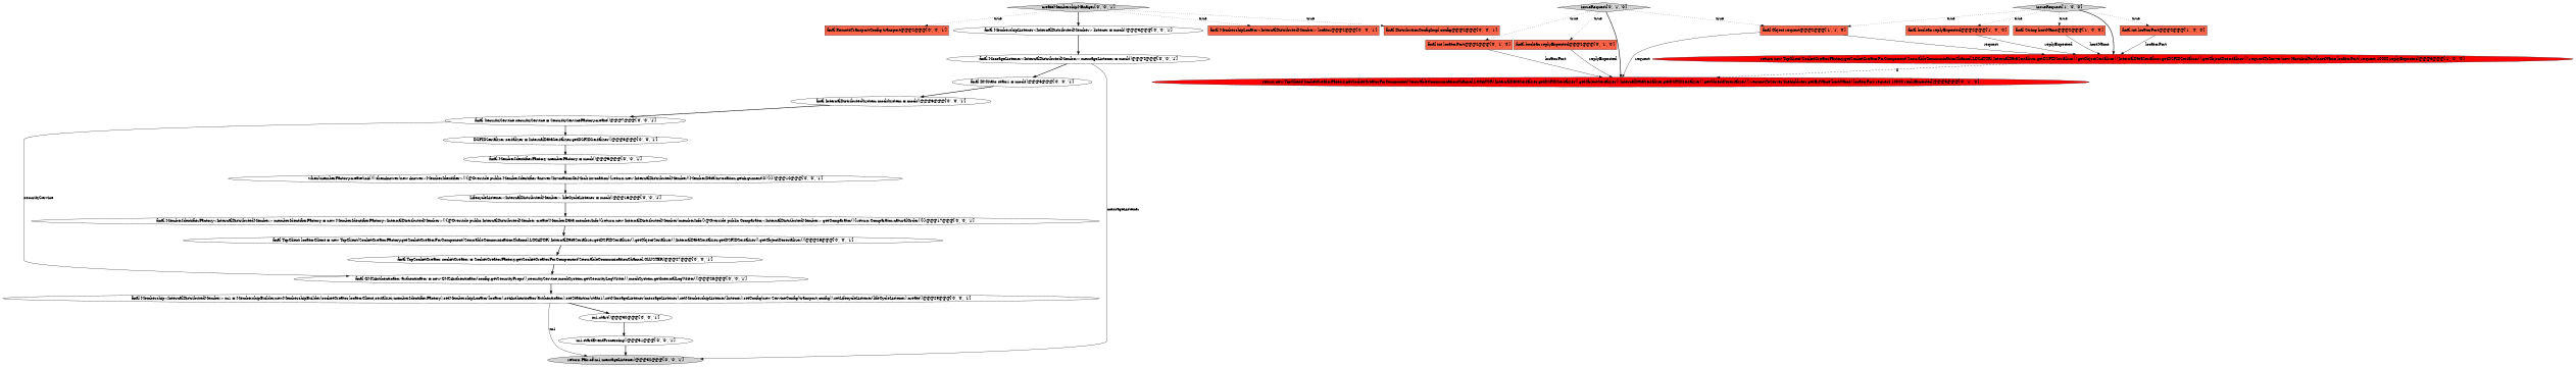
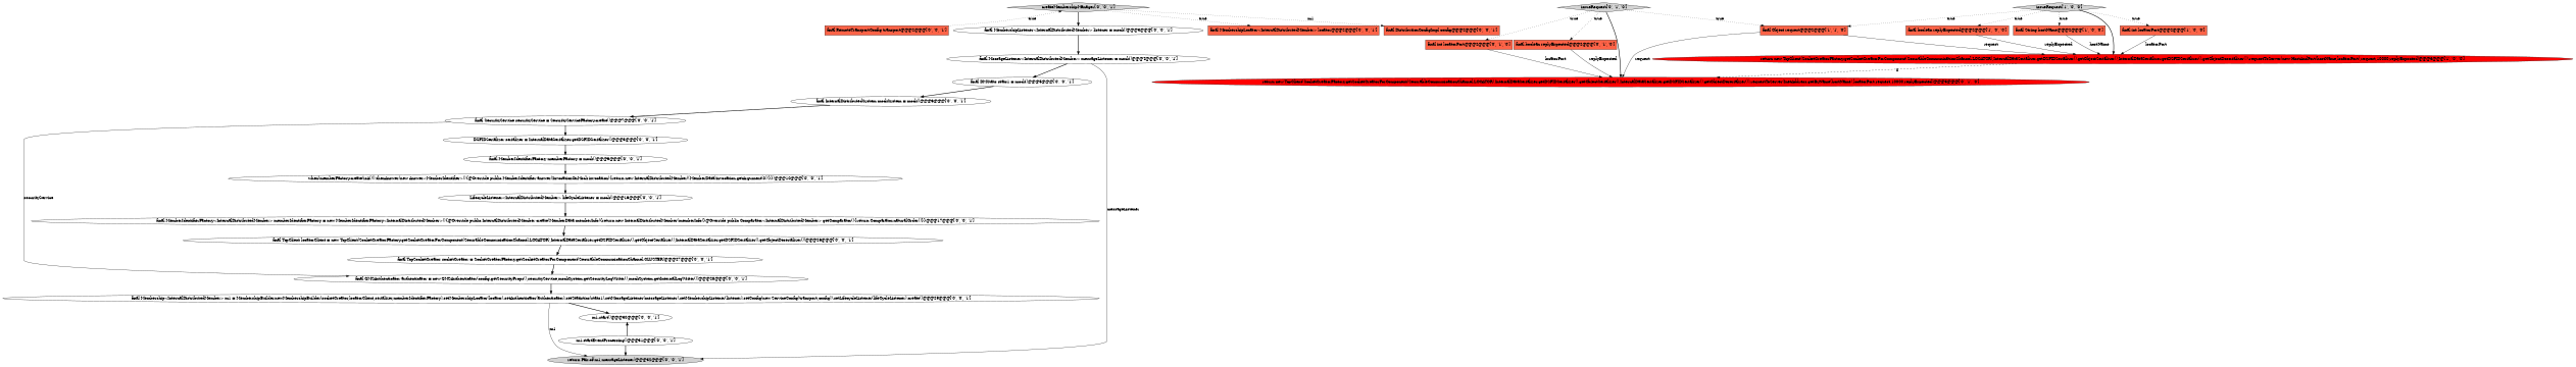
  digraph {
    node [fillcolor=white shape=ellipse style=filled]
    edge [style=bold]
    n1 [fillcolor=lightgray label="createMembershipManager['0', '0', '1']" shape=diamond]
    n2 [fillcolor=tomato label="final RemoteTransportConfig transport@@@2@@@['0', '0', '1']" shape=box]
    n3 [label="final MembershipListener<InternalDistributedMember> listener = mock()@@@3@@@['0', '0', '1']"]
    n4 [fillcolor=tomato label="final MembershipLocator<InternalDistributedMember> locator@@@2@@@['0', '0', '1']" shape=box]
    n5 [fillcolor=tomato label="final DistributionConfigImpl config@@@2@@@['0', '0', '1']" shape=box]
    n6 [label="final MessageListener<InternalDistributedMember> messageListener = mock()@@@4@@@['0', '0', '1']"]
    n7 [label="final DMStats stats1 = mock()@@@5@@@['0', '0', '1']"]
    n8 [label="final InternalDistributedSystem mockSystem = mock()@@@6@@@['0', '0', '1']"]
    n9 [label="final SecurityService securityService = SecurityServiceFactory.create()@@@7@@@['0', '0', '1']"]
    n10 [fillcolor=tomato label="final String hostName@@@2@@@['1', '0', '0']" shape=box]
    n11 [fillcolor=red label="return new TcpClient(SocketCreatorFactory.getSocketCreatorForComponent(SecurableCommunicationChannel.LOCATOR),InternalDataSerializer.getDSFIDSerializer().getObjectSerializer(),InternalDataSerializer.getDSFIDSerializer().getObjectDeserializer()).requestToServer(new HostAndPort(hostName,locatorPort),request,10000,replyExpected)@@@3@@@['1', '0', '0']"]
    n12 [fillcolor=red label="return new TcpClient(SocketCreatorFactory.getSocketCreatorForComponent(SecurableCommunicationChannel.LOCATOR),InternalDataSerializer.getDSFIDSerializer().getObjectSerializer(),InternalDataSerializer.getDSFIDSerializer().getObjectDeserializer()).requestToServer(InetAddress.getByName(hostName),locatorPort,request,10000,replyExpected)@@@3@@@['0', '1', '0']"]
    n13 [fillcolor=tomato label="final int locatorPort@@@2@@@['1', '0', '0']" shape=box]
    n14 [fillcolor=lightgray label="return Pair.of(m1,messageListener)@@@32@@@['0', '0', '1']"]
    n15 [label="final MemberIdentifierFactory<InternalDistributedMember> memberIdentifierFactory = new MemberIdentifierFactory<InternalDistributedMember>(){@Override public InternalDistributedMember create(MemberData memberInfo){return new InternalDistributedMember(memberInfo)}@Override public Comparator<InternalDistributedMember> getComparator(){return Comparator.naturalOrder()}}@@@17@@@['0', '0', '1']"]
    n16 [label="final TcpClient locatorClient = new TcpClient(SocketCreatorFactory.getSocketCreatorForComponent(SecurableCommunicationChannel.LOCATOR),InternalDataSerializer.getDSFIDSerializer().getObjectSerializer(),InternalDataSerializer.getDSFIDSerializer().getObjectDeserializer())@@@26@@@['0', '0', '1']"]
    n17 [label="final TcpSocketCreator socketCreator = SocketCreatorFactory.getSocketCreatorForComponent(SecurableCommunicationChannel.CLUSTER)@@@27@@@['0', '0', '1']"]
    n18 [label="when(memberFactory.create(isA())).thenAnswer(new Answer<MemberIdentifier>(){@Override public MemberIdentifier answer(InvocationOnMock invocation){return new InternalDistributedMember((MemberData)invocation.getArgument(0))}})@@@10@@@['0', '0', '1']"]
    n19 [label="LifecycleListener<InternalDistributedMember> lifeCycleListener = mock()@@@16@@@['0', '0', '1']"]
    n20 [fillcolor=tomato label="final int locatorPort@@@2@@@['0', '1', '0']" shape=box]
    n21 [fillcolor=lightgray label="issueRequest['1', '0', '0']" shape=diamond]
    n22 [fillcolor=tomato label="final boolean replyExpected@@@2@@@['1', '0', '0']" shape=box]
    n23 [fillcolor=tomato label="final Object request@@@2@@@['1', '1', '0']" shape=box]
    n24 [fillcolor=tomato label="final boolean replyExpected@@@2@@@['0', '1', '0']" shape=box]
    n25 [label="final GMSAuthenticator authenticator = new GMSAuthenticator(config.getSecurityProps(),securityService,mockSystem.getSecurityLogWriter(),mockSystem.getInternalLogWriter())@@@28@@@['0', '0', '1']"]
    n26 [label="final Membership<InternalDistributedMember> m1 = MembershipBuilder.newMembershipBuilder(socketCreator,locatorClient,serializer,memberIdentifierFactory).setMembershipLocator(locator).setAuthenticator(authenticator).setStatistics(stats1).setMessageListener(messageListener).setMembershipListener(listener).setConfig(new ServiceConfig(transport,config)).setLifecycleListener(lifeCycleListener).create()@@@29@@@['0', '0', '1']"]
    n27 [label="DSFIDSerializer serializer = InternalDataSerializer.getDSFIDSerializer()@@@8@@@['0', '0', '1']"]
    n28 [label="final MemberIdentifierFactory memberFactory = mock()@@@9@@@['0', '0', '1']"]
    n29 [label="m1.startEventProcessing()@@@31@@@['0', '0', '1']"]
    n30 [fillcolor=lightgray label="issueRequest['0', '1', '0']" shape=diamond]
    n31 [label="m1.start()@@@30@@@['0', '0', '1']"]
-   n1 -> n2 [label=true style=dotted]
+   n2 -> n1 [label=true style=dotted]
    n1 -> n3
    n1 -> n4 [label=true style=dotted]
-   n1 -> n5 [label=true style=dotted]
+   n1 -> n5 [label=m1 style=dotted]
    n3 -> n6
    n6 -> n7
    n6 -> n14 [label=messageListener style=solid]
    n7 -> n8
    n8 -> n9
    n9 -> n25 [label=securityService style=solid]
    n9 -> n27
    n10 -> n11 [label=hostName style=solid]
    n11 -> n12 [label=0 style=dashed]
    n13 -> n11 [label=locatorPort style=solid]
    n15 -> n16
    n16 -> n17
    n17 -> n25
    n18 -> n19
    n19 -> n15
    n20 -> n12 [label=locatorPort style=solid]
    n21 -> n10 [label=true style=dotted]
    n21 -> n11
    n21 -> n13 [label=true style=dotted]
    n21 -> n22 [label=true style=dotted]
    n21 -> n23 [label=true style=dotted]
    n22 -> n11 [label=replyExpected style=solid]
    n23 -> n11 [label=request style=solid]
    n23 -> n12 [label=request style=solid]
    n24 -> n12 [label=replyExpected style=solid]
    n25 -> n26
    n26 -> n14 [label=m1 style=solid]
    n26 -> n31
    n27 -> n28
    n28 -> n18
    n29 -> n14
    n30 -> n12
    n30 -> n20 [label=true style=dotted]
    n30 -> n23 [label=true style=dotted]
    n30 -> n24 [label=true style=dotted]
-   n31 -> n29
+   n29 -> n31
  }
